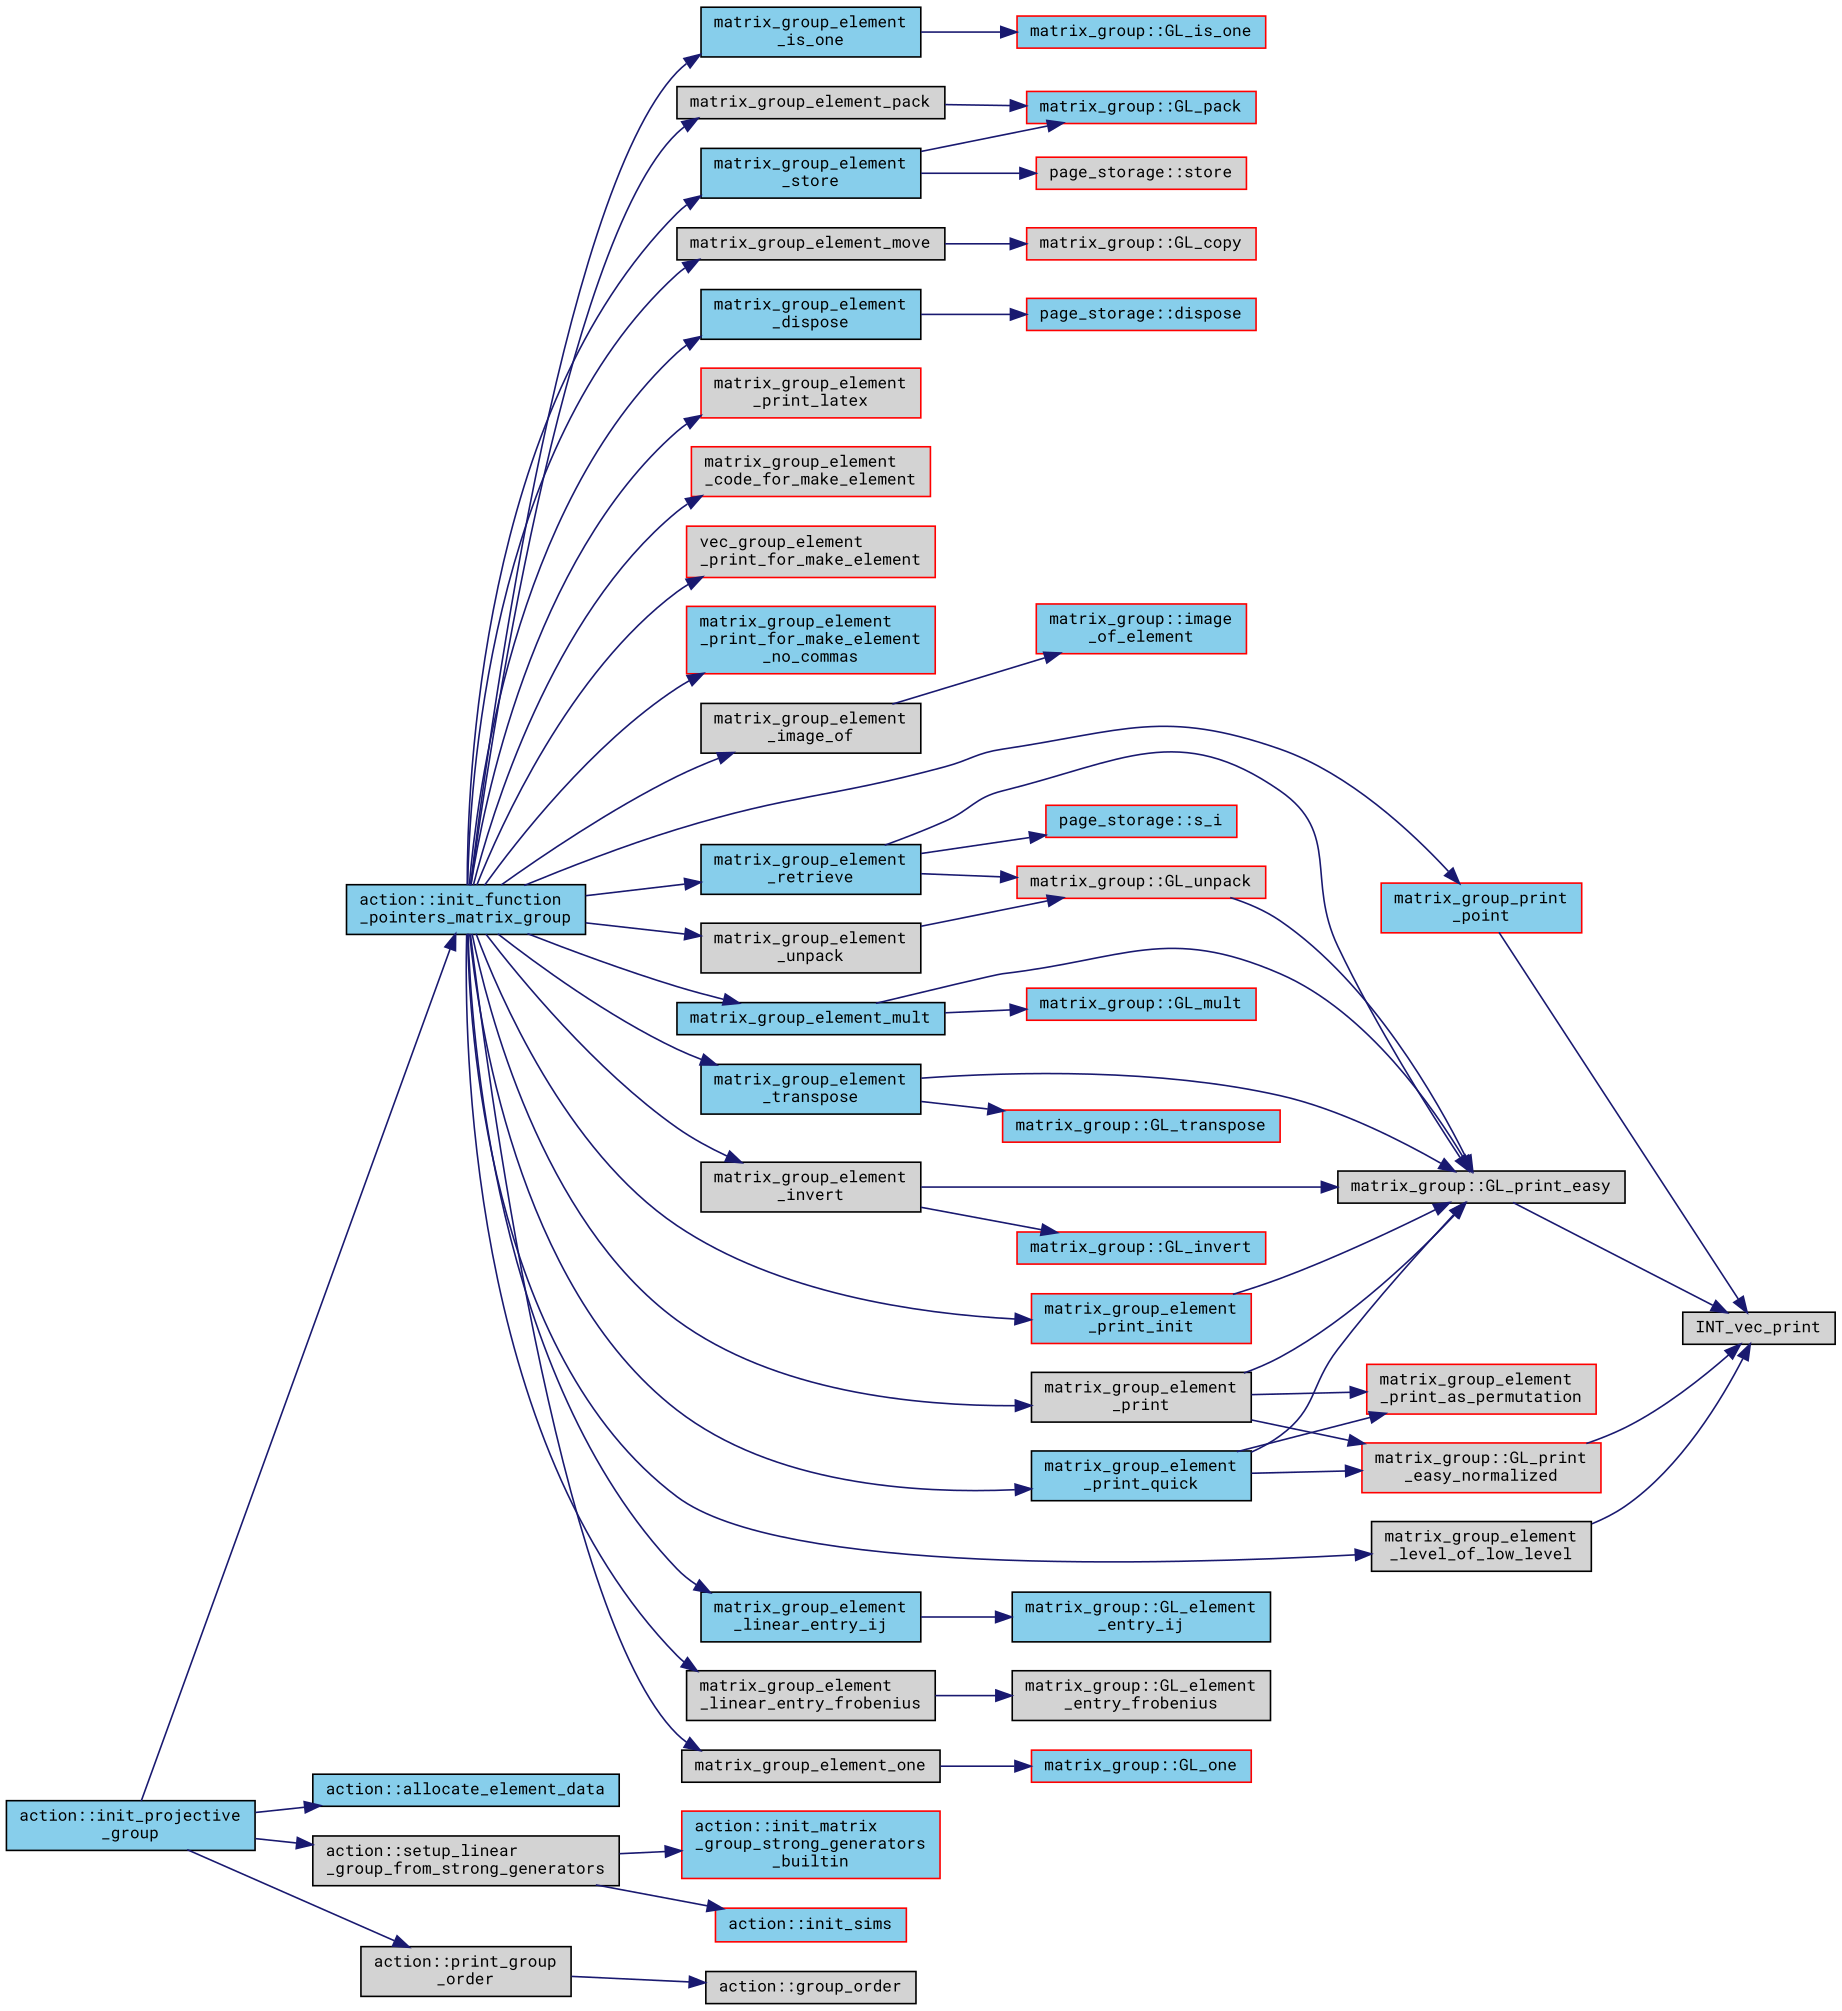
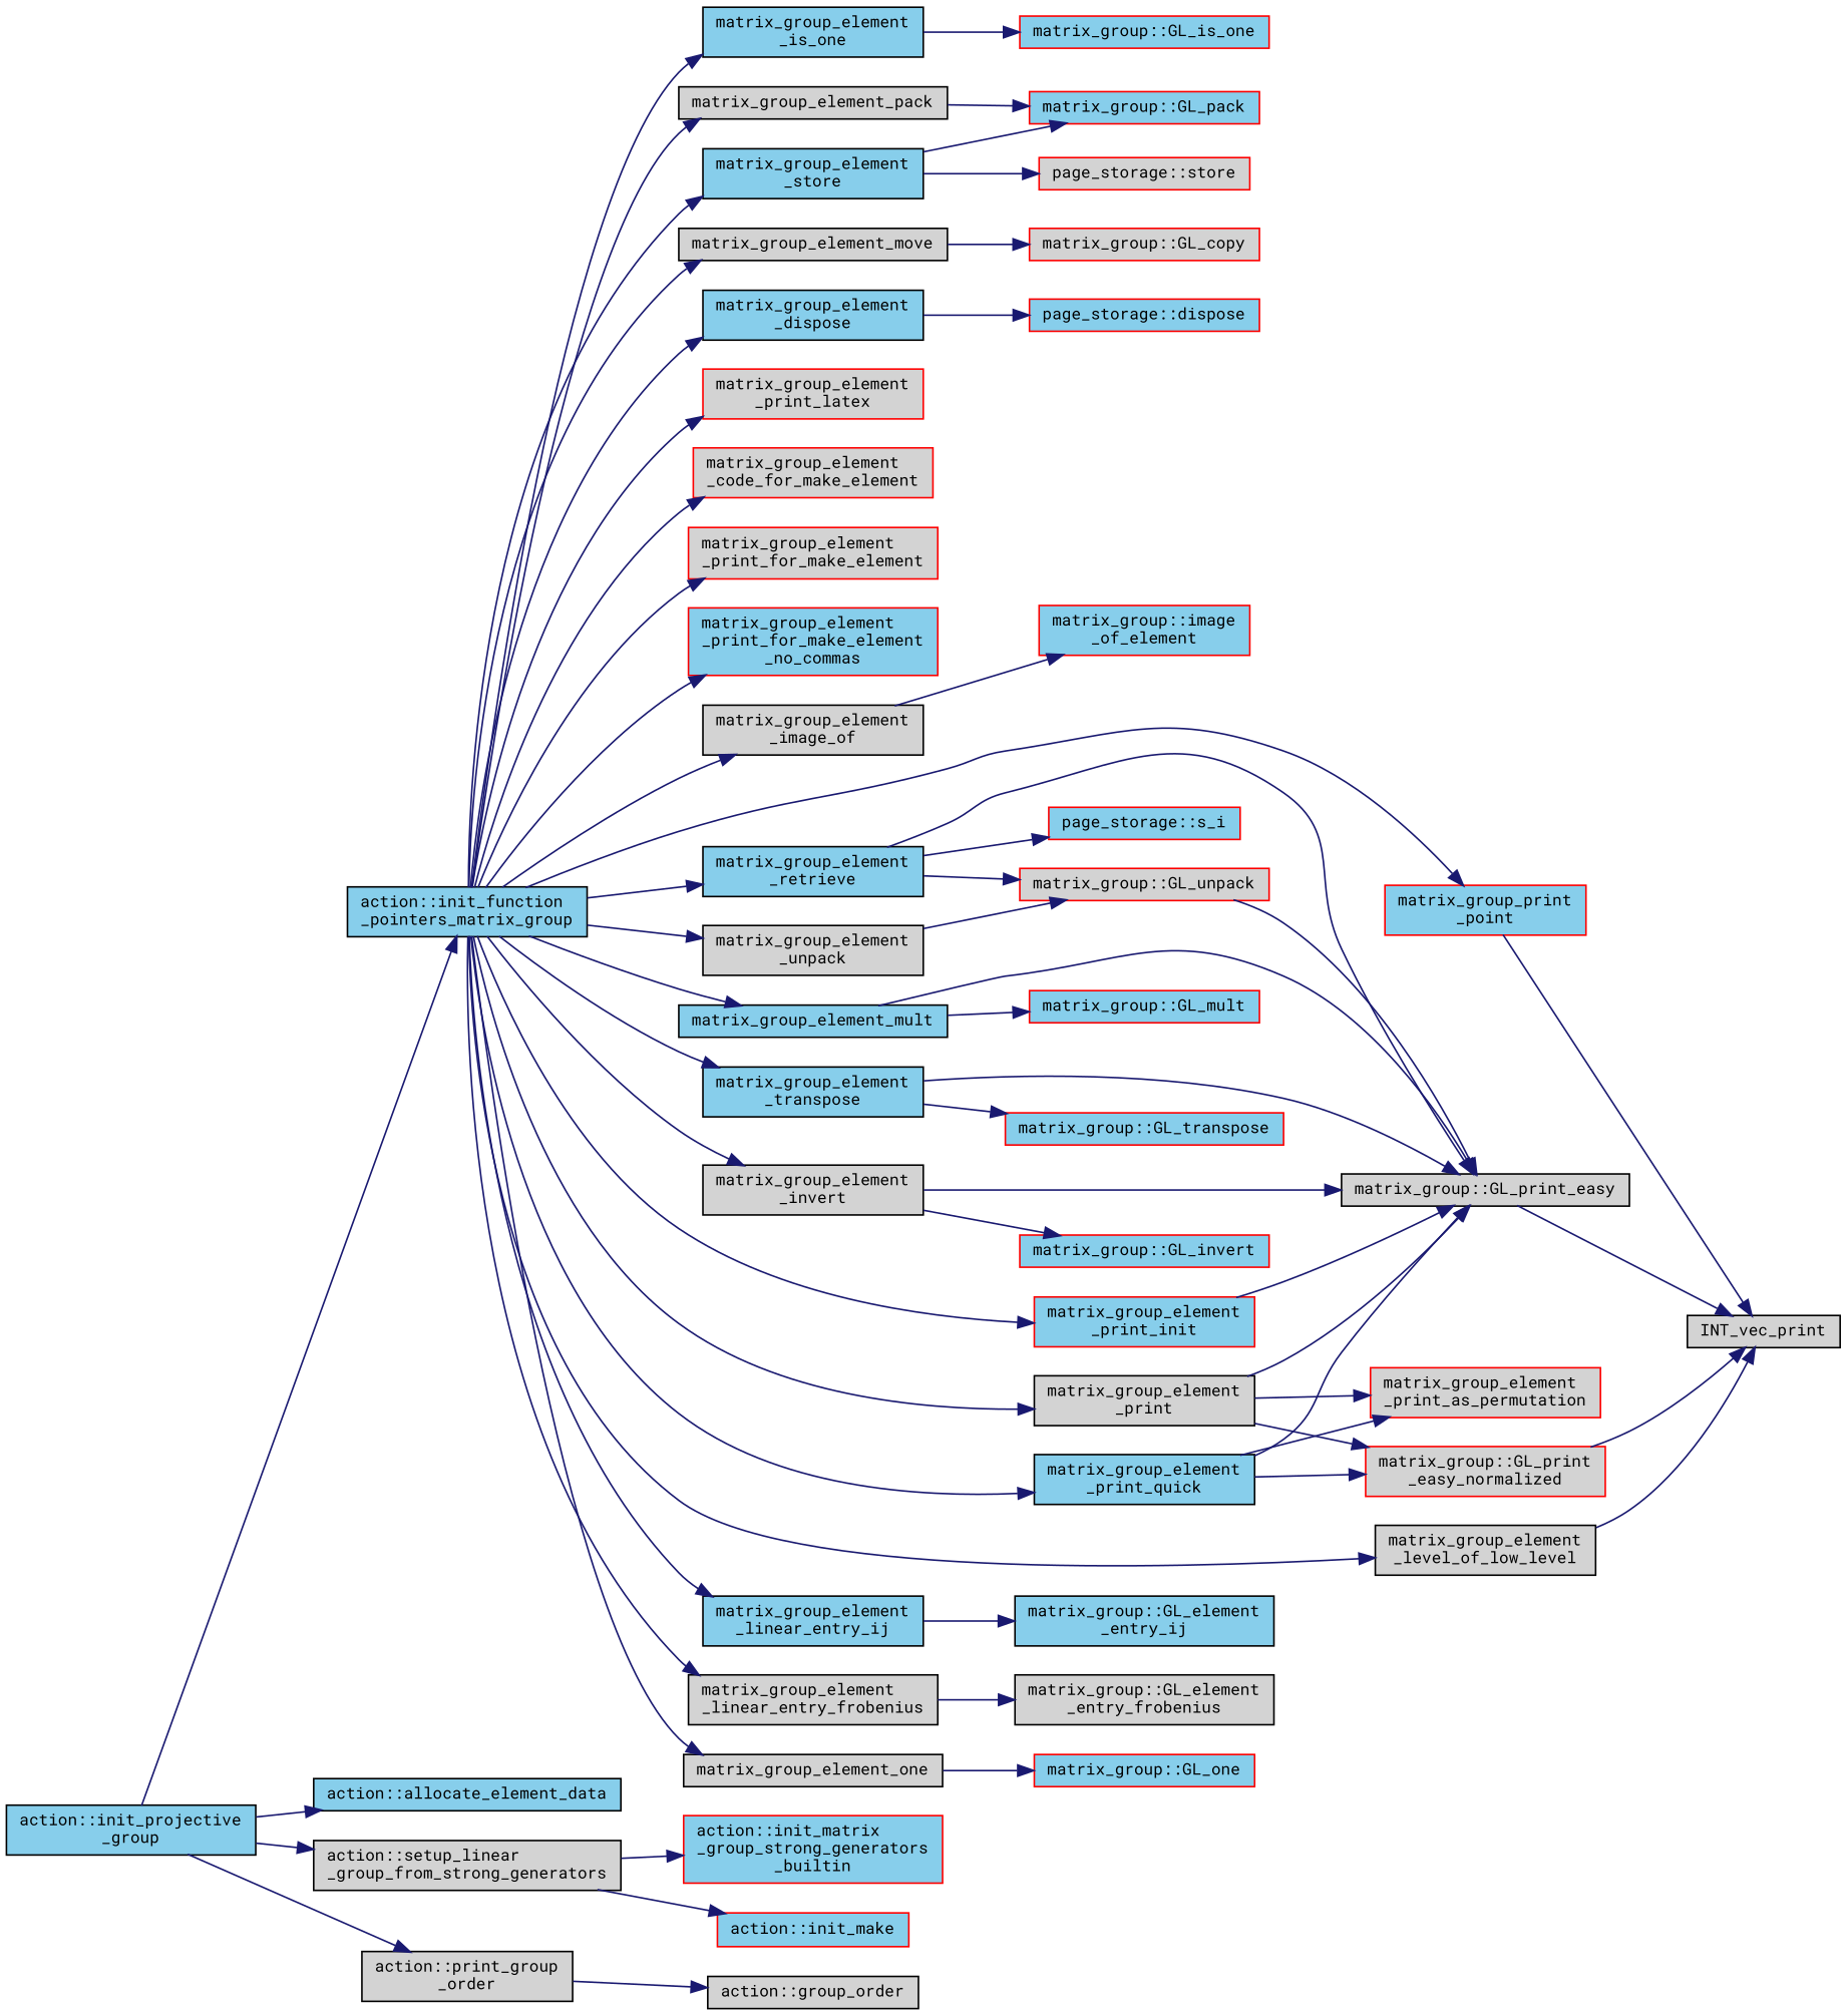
  digraph {
    fontname="Roboto Mono"
    rankdir=LR
    node [color=black fillcolor=skyblue fontname="Roboto Mono" fontsize=10 shape=record style=filled]
    edge [color=midnightblue fontname="Roboto Mono" fontsize=10 labelfontname=Helvetica labelfontsize=10 style=solid]
    n1 [fontcolor=black height=0.2 label="action::init_projective\l_group" width=0.4]
    n2 [height=0.2 label="action::init_function\l_pointers_matrix_group" width=0.4]
    n3 [height=0.2 label="action::allocate_element_data" width=0.4]
    n4 [fillcolor=lightgrey height=0.2 label="action::setup_linear\l_group_from_strong_generators" width=0.4]
    n5 [fillcolor=lightgrey height=0.2 label="action::print_group\l_order" width=0.4]
    n6 [fillcolor=lightgrey height=0.2 label="matrix_group_element\l_image_of" width=0.4]
    n7 [fillcolor=lightgrey height=0.2 label="matrix_group_element\l_level_of_low_level" width=0.4]
    n8 [height=0.2 label="matrix_group_element\l_linear_entry_ij" width=0.4]
    n9 [fillcolor=lightgrey height=0.2 label="matrix_group_element\l_linear_entry_frobenius" width=0.4]
    n10 [fillcolor=lightgrey height=0.2 label=matrix_group_element_one width=0.4]
    n11 [height=0.2 label="matrix_group_element\l_is_one" width=0.4]
    n12 [fillcolor=lightgrey height=0.2 label="matrix_group_element\l_unpack" width=0.4]
    n13 [fillcolor=lightgrey height=0.2 label=matrix_group_element_pack width=0.4]
    n14 [height=0.2 label="matrix_group_element\l_retrieve" width=0.4]
    n15 [height=0.2 label="matrix_group_element\l_store" width=0.4]
    n16 [height=0.2 label=matrix_group_element_mult width=0.4]
    n17 [fillcolor=lightgrey height=0.2 label="matrix_group_element\l_invert" width=0.4]
    n18 [height=0.2 label="matrix_group_element\l_transpose" width=0.4]
    n19 [fillcolor=lightgrey height=0.2 label=matrix_group_element_move width=0.4]
    n20 [height=0.2 label="matrix_group_element\l_dispose" width=0.4]
    n21 [fillcolor=lightgrey height=0.2 label="matrix_group_element\l_print" width=0.4]
    n22 [height=0.2 label="matrix_group_element\l_print_quick" width=0.4]
    n23 [color=red fillcolor=lightgrey height=0.2 label="matrix_group_element\l_print_latex" width=0.4]
    n24 [color=red height=0.2 label="matrix_group_element\l_print_init" width=0.4]
    n25 [color=red fillcolor=lightgrey height=0.2 label="matrix_group_element\l_code_for_make_element" width=0.4]
-   n26 [color=red fillcolor=lightgrey height=0.2 label="vec_group_element\l_print_for_make_element" width=0.4]
+   n26 [color=red fillcolor=lightgrey height=0.2 label="matrix_group_element\l_print_for_make_element" width=0.4]
    n27 [color=red height=0.2 label="matrix_group_element\l_print_for_make_element\l_no_commas" width=0.4]
    n28 [color=red height=0.2 label="matrix_group_print\l_point" width=0.4]
    n29 [color=red height=0.2 label="action::init_matrix\l_group_strong_generators\l_builtin" width=0.4]
-   n30 [color=red height=0.2 label="action::init_sims" width=0.4]
+   n30 [color=red height=0.2 label="action::init_make" width=0.4]
    n31 [fillcolor=lightgrey height=0.2 label="action::group_order" width=0.4]
    n32 [color=red height=0.2 label="matrix_group::image\l_of_element" width=0.4]
    n33 [fillcolor=lightgrey height=0.2 label=INT_vec_print width=0.4]
    n34 [height=0.2 label="matrix_group::GL_element\l_entry_ij" width=0.4]
    n35 [fillcolor=lightgrey height=0.2 label="matrix_group::GL_element\l_entry_frobenius" width=0.4]
    n36 [color=red height=0.2 label="matrix_group::GL_one" width=0.4]
    n37 [color=red height=0.2 label="matrix_group::GL_is_one" width=0.4]
    n38 [color=red fillcolor=lightgrey height=0.2 label="matrix_group::GL_unpack" width=0.4]
    n39 [color=red height=0.2 label="matrix_group::GL_pack" width=0.4]
    n40 [fillcolor=lightgrey height=0.2 label="matrix_group::GL_print_easy" width=0.4]
    n41 [color=red height=0.2 label="page_storage::s_i" width=0.4]
    n42 [color=red fillcolor=lightgrey height=0.2 label="page_storage::store" width=0.4]
    n43 [color=red height=0.2 label="matrix_group::GL_mult" width=0.4]
    n44 [color=red height=0.2 label="matrix_group::GL_invert" width=0.4]
    n45 [color=red height=0.2 label="matrix_group::GL_transpose" width=0.4]
    n46 [color=red fillcolor=lightgrey height=0.2 label="matrix_group::GL_copy" width=0.4]
    n47 [color=red height=0.2 label="page_storage::dispose" width=0.4]
    n48 [color=red fillcolor=lightgrey height=0.2 label="matrix_group::GL_print\l_easy_normalized" width=0.4]
    n49 [color=red fillcolor=lightgrey height=0.2 label="matrix_group_element\l_print_as_permutation" width=0.4]
    n1 -> n2
    n1 -> n3
    n1 -> n4
    n1 -> n5
    n2 -> n6
    n2 -> n7
    n2 -> n8
    n2 -> n9
    n2 -> n10
    n2 -> n11
    n2 -> n12
    n2 -> n13
    n2 -> n14
    n2 -> n15
    n2 -> n16
    n2 -> n17
    n2 -> n18
    n2 -> n19
    n2 -> n20
    n2 -> n21
    n2 -> n22
    n2 -> n23
    n2 -> n24
    n2 -> n25
    n2 -> n26
    n2 -> n27
    n2 -> n28
    n4 -> n29
    n4 -> n30
    n5 -> n31
    n6 -> n32
    n7 -> n33
    n8 -> n34
    n9 -> n35
    n10 -> n36
    n11 -> n37
    n12 -> n38
    n13 -> n39
    n14 -> n38
    n14 -> n40
    n14 -> n41
    n15 -> n39
    n15 -> n42
    n16 -> n40
    n16 -> n43
    n17 -> n40
    n17 -> n44
    n18 -> n40
    n18 -> n45
    n19 -> n46
    n20 -> n47
    n21 -> n40
    n21 -> n48
    n21 -> n49
    n22 -> n40
    n22 -> n48
    n22 -> n49
    n24 -> n40
    n28 -> n33
    n38 -> n40
    n40 -> n33
    n48 -> n33
  }
